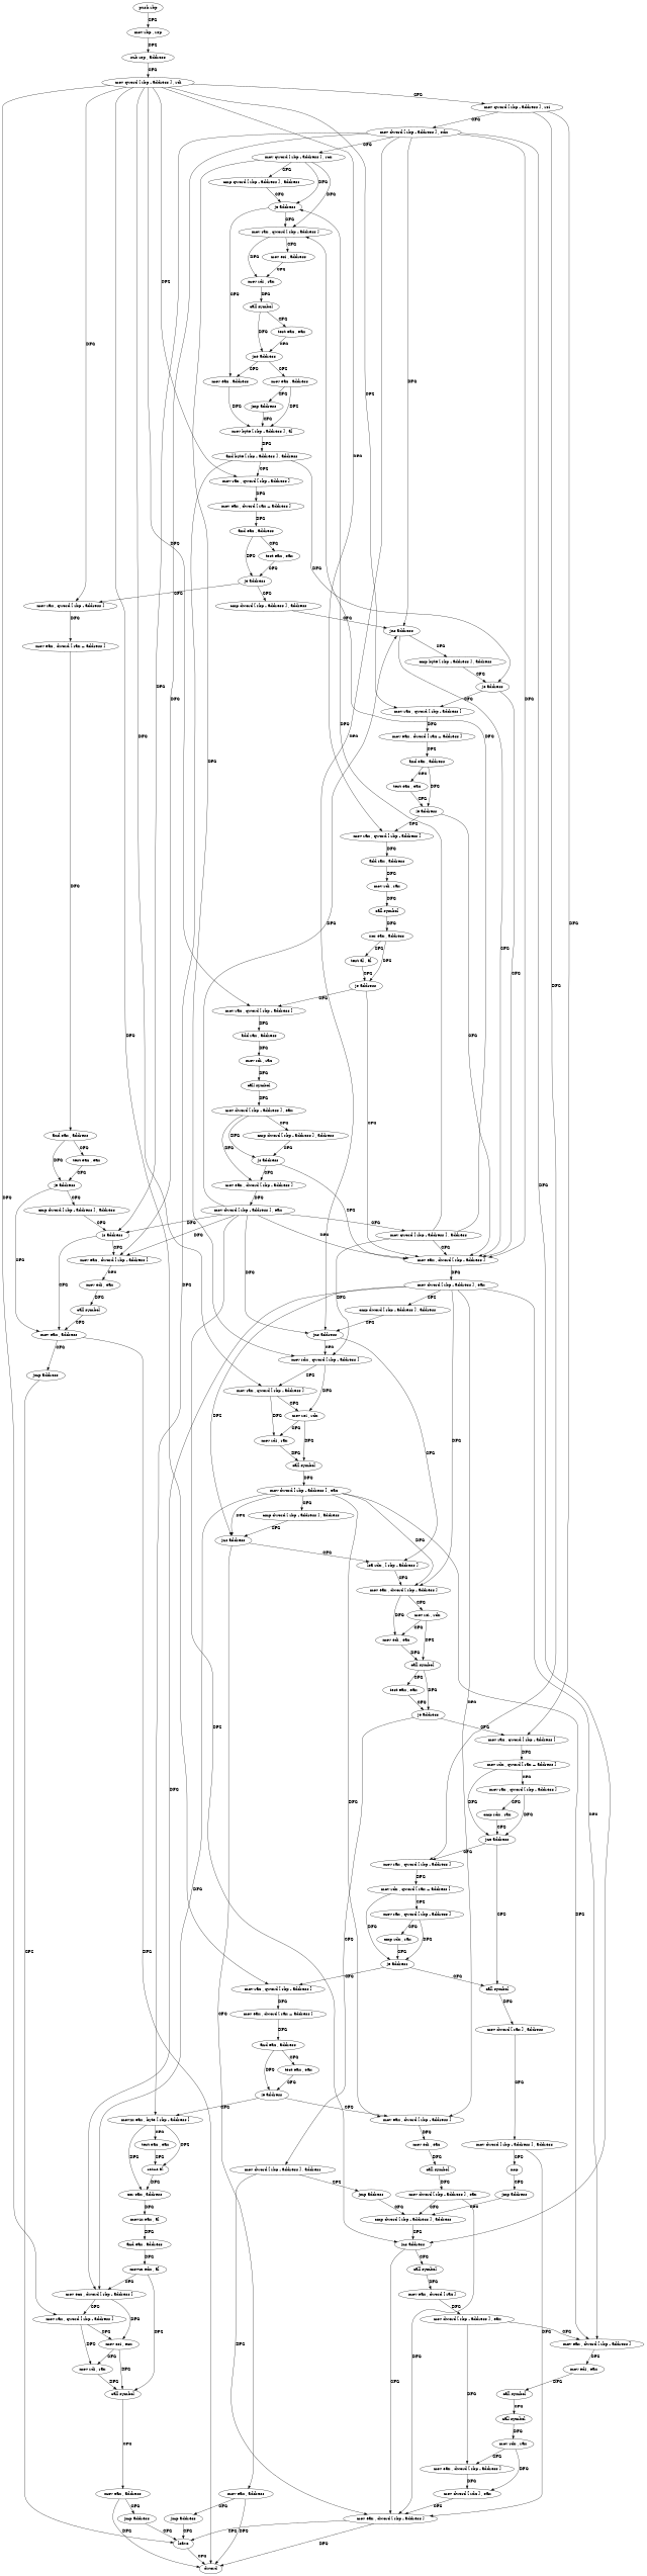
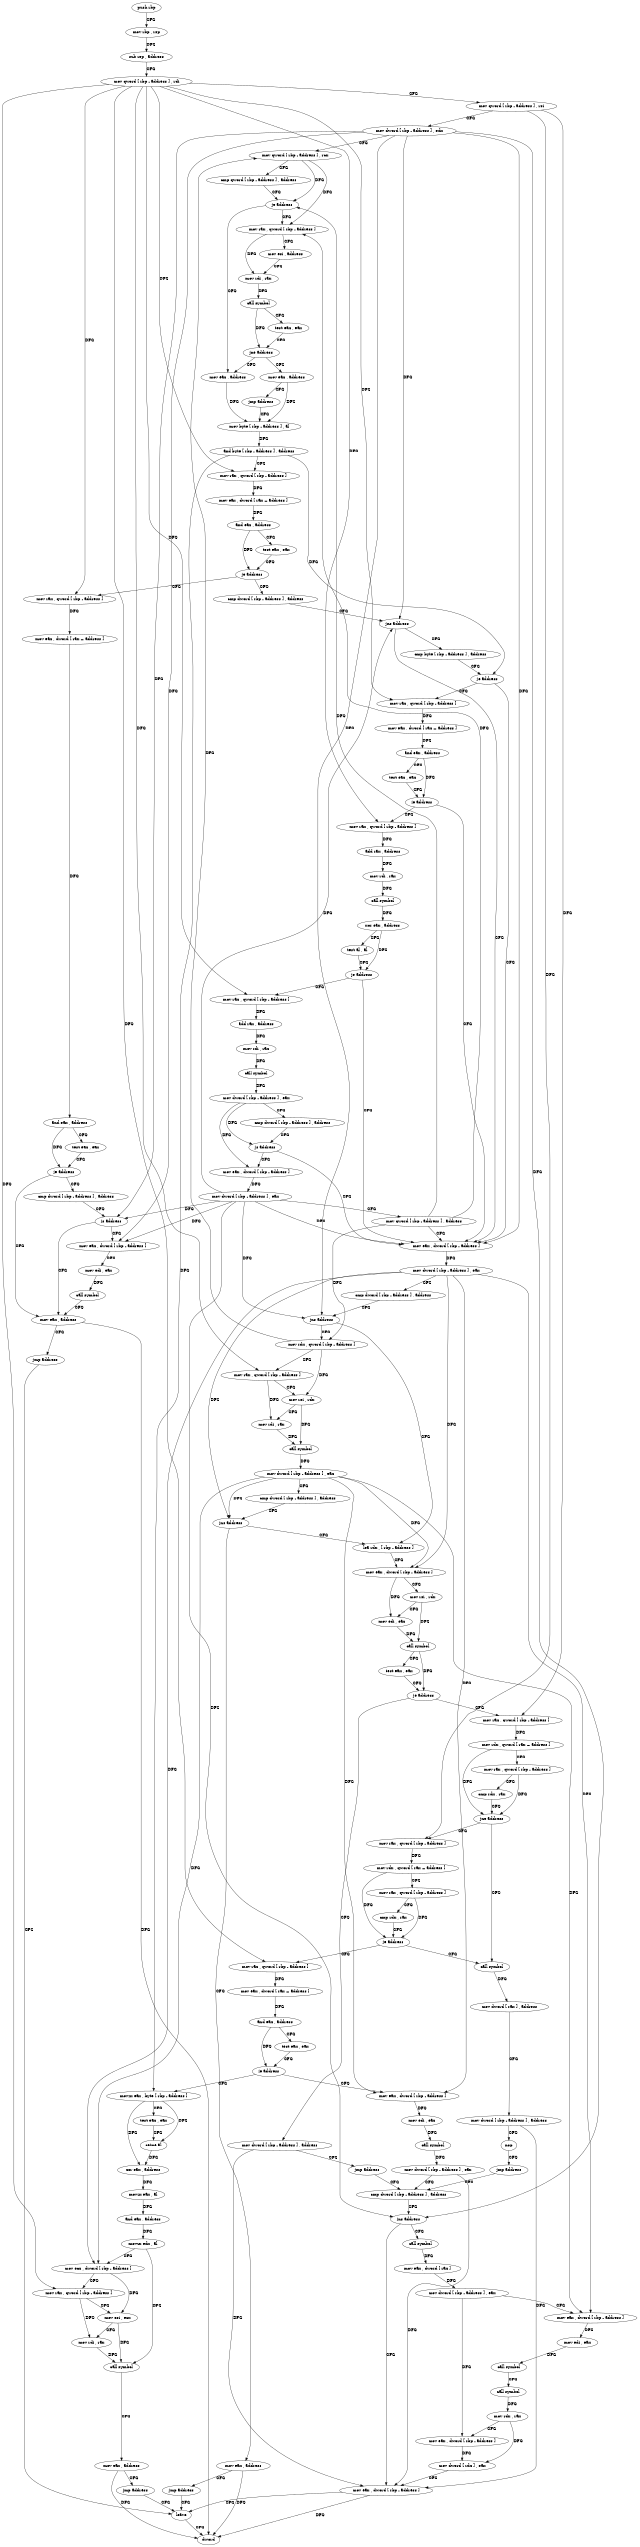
  digraph {
    n1 [label="push rbp"]
    n2 [label="mov rbp , rsp"]
    n3 [label="sub rsp , address"]
    n4 [label="mov qword [ rbp - address ] , rdi"]
    n5 [label="mov qword [ rbp - address ] , rsi"]
    n6 [label="mov rax , qword [ rbp - address ]"]
    n7 [label="mov rax , qword [ rbp - address ]"]
    n8 [label="mov rax , qword [ rbp - address ]"]
    n9 [label="mov rax , qword [ rbp - address ]"]
    n10 [label="mov rax , qword [ rbp - address ]"]
    n11 [label="mov rax , qword [ rbp - address ]"]
    n12 [label="mov rax , qword [ rbp - address ]"]
    n13 [label="mov rax , qword [ rbp - address ]"]
    n14 [label="mov dword [ rbp - address ] , edx"]
    n15 [label="mov rax , qword [ rbp - address ]"]
    n16 [label="mov rax , qword [ rbp - address ]"]
    n17 [label="mov eax , dword [ rax + address ]"]
    n18 [label="mov eax , dword [ rax + address ]"]
    n19 [label="mov eax , dword [ rax + address ]"]
    n20 [label="mov rsi , rdx"]
    n21 [label="mov rdi , rax"]
    n22 [label="add rax , address"]
    n23 [label="add rax , address"]
    n24 [label="mov eax , dword [ rax + address ]"]
    n25 [label="mov esi , ecx"]
    n26 [label="mov rdi , rax"]
    n27 [label="mov qword [ rbp - address ] , rcx"]
    n28 [label="jns address"]
    n29 [label="mov eax , dword [ rbp - address ]"]
    n30 [label="jns address"]
    n31 [label="js address"]
    n32 [label="mov eax , dword [ rbp - address ]"]
    n33 [label="jns address"]
    n34 [label="mov rdx , qword [ rax + address ]"]
    n35 [label="mov rdx , qword [ rax + address ]"]
    n36 [label="cmp qword [ rbp - address ] , address"]
    n37 [label="je address"]
    n38 [label="mov rax , qword [ rbp - address ]"]
    n39 [label="mov rdx , qword [ rbp - address ]"]
    n40 [label="cmp byte [ rbp - address ] , address"]
    n41 [label="mov dword [ rbp - address ] , eax"]
    n42 [label="lea rdx , [ rbp - address ]"]
    n43 [label="mov eax , address"]
    n44 [label="mov edi , eax"]
    n45 [label="mov eax , dword [ rbp - address ]"]
    n46 [label="call symbol"]
    n47 [label="mov eax , address"]
    n48 [label="mov esi , address"]
    n49 [label="mov rdi , rax"]
    n50 [label="mov byte [ rbp - address ] , al"]
    n51 [label="and byte [ rbp - address ] , address"]
    n52 [label="call symbol"]
    n53 [label="je address"]
    n54 [label="movzx eax , byte [ rbp - address ]"]
    n55 [label="test eax , eax"]
    n56 [label="jne address"]
    n57 [label="mov eax , address"]
    n58 [label="jmp address"]
    n59 [label="cmp dword [ rbp - address ] , address"]
    n60 [label="cmp dword [ rbp - address ] , address"]
    n61 [label="mov eax , dword [ rbp - address ]"]
    n62 [label="jns address"]
    n63 [label="mov eax , dword [ rbp - address ]"]
    n64 [label="mov eax , dword [ rbp - address ]"]
    n65 [label="mov ecx , dword [ rbp - address ]"]
    n66 [label="and eax , address"]
    n67 [label="test eax , eax"]
    n68 [label="je address"]
    n69 [label="cmp dword [ rbp - address ] , address"]
    n70 [label="jmp address"]
    n71 [label=dword]
    n72 [label=leave]
    n73 [label="mov rsi , rdx"]
    n74 [label="mov edi , eax"]
    n75 [label="mov eax , address"]
    n76 [label="mov edi , eax"]
    n77 [label="mov edi , eax"]
    n78 [label="call symbol"]
    n79 [label="and eax , address"]
    n80 [label="call symbol"]
    n81 [label="test eax , eax"]
    n82 [label="setne al"]
    n83 [label="xor eax , address"]
    n84 [label="and eax , address"]
    n85 [label="test eax , eax"]
    n86 [label="je address"]
    n87 [label="call symbol"]
    n88 [label="test eax , eax"]
    n89 [label="je address"]
    n90 [label="mov dword [ rbp - address ] , address"]
    n91 [label="jmp address"]
    n92 [label="mov rax , qword [ rbp - address ]"]
    n93 [label="jne address"]
    n94 [label="cmp dword [ rbp - address ] , address"]
    n95 [label="mov dword [ rbp - address ] , eax"]
    n96 [label="cmp dword [ rbp - address ] , address"]
    n97 [label="jmp address"]
    n98 [label="test eax , eax"]
    n99 [label="je address"]
    n100 [label="mov rdi , rax"]
    n101 [label="cmp rdx , rax"]
    n102 [label="call symbol"]
    n103 [label="mov dword [ rax ] , address"]
    n104 [label="mov dword [ rbp - address ] , address"]
    n105 [label="mov rax , qword [ rbp - address ]"]
    n106 [label="je address"]
    n107 [label="call symbol"]
    n108 [label="xor eax , address"]
    n109 [label="test al , al"]
    n110 [label="je address"]
    n111 [label="mov rdi , rax"]
    n112 [label=nop]
    n113 [label="jmp address"]
    n114 [label="cmp rdx , rax"]
    n115 [label="and eax , address"]
    n116 [label="mov eax , dword [ rax ]"]
    n117 [label="mov dword [ rbp - address ] , eax"]
    n118 [label="call symbol"]
    n119 [label="mov dword [ rbp - address ] , eax"]
    n120 [label="cmp dword [ rbp - address ] , address"]
    n121 [label="js address"]
    n122 [label="mov eax , dword [ rbp - address ]"]
    n123 [label="mov dword [ rbp - address ] , eax"]
    n124 [label="mov qword [ rbp - address ] , address"]
    n125 [label="test eax , eax"]
    n126 [label="je address"]
    n127 [label="call symbol"]
    n128 [label="movzx eax , al"]
    n129 [label="mov eax , dword [ rbp - address ]"]
    n130 [label="mov dword [ rdx ] , eax"]
    n131 [label="call symbol"]
    n132 [label="call symbol"]
    n133 [label="mov rdx , rax"]
    n134 [label="mov dword [ rbp - address ] , eax"]
    n135 [label="and eax , address"]
    n136 [label="movzx edx , al"]
    n137 [label="call symbol"]
    n138 [label="mov eax , address"]
    n139 [label="jmp address"]
    n1 -> n2 [label=CFG]
    n2 -> n3 [label=DFG]
    n3 -> n4 [label=CFG]
    n4 -> n5 [label=CFG]
    n4 -> n6 [label=DFG]
    n4 -> n7 [label=DFG]
    n4 -> n8 [label=DFG]
    n4 -> n9 [label=DFG]
    n4 -> n10 [label=DFG]
    n4 -> n11 [label=DFG]
    n4 -> n12 [label=DFG]
    n4 -> n13 [label=DFG]
    n5 -> n14 [label=CFG]
    n5 -> n15 [label=DFG]
    n5 -> n16 [label=DFG]
    n6 -> n17 [label=DFG]
    n7 -> n18 [label=DFG]
    n8 -> n19 [label=DFG]
    n9 -> n20 [label=CFG]
    n9 -> n21 [label=DFG]
    n10 -> n22 [label=DFG]
    n11 -> n23 [label=DFG]
    n12 -> n24 [label=DFG]
    n13 -> n25 [label=CFG]
    n13 -> n26 [label=DFG]
    n14 -> n27 [label=CFG]
    n14 -> n28 [label=DFG]
    n14 -> n29 [label=DFG]
    n14 -> n30 [label=DFG]
    n14 -> n31 [label=DFG]
    n14 -> n32 [label=DFG]
    n14 -> n33 [label=DFG]
    n15 -> n34 [label=DFG]
    n16 -> n35 [label=DFG]
    n17 -> n66 [label=DFG]
    n18 -> n79 [label=DFG]
    n19 -> n84 [label=DFG]
    n20 -> n21 [label=CFG]
    n20 -> n78 [label=DFG]
    n21 -> n78 [label=DFG]
    n22 -> n100 [label=DFG]
    n23 -> n111 [label=DFG]
    n24 -> n115 [label=DFG]
    n25 -> n26 [label=CFG]
    n25 -> n137 [label=DFG]
    n26 -> n137 [label=DFG]
    n27 -> n36 [label=CFG]
    n27 -> n37 [label=DFG]
    n27 -> n38 [label=DFG]
-   n27 -> n39 [label=DFG]
+   n39 -> n27 [label=DFG]
    n28 -> n29 [label=CFG]
    n28 -> n40 [label=CFG]
    n29 -> n41 [label=DFG]
    n30 -> n39 [label=CFG]
    n30 -> n42 [label=CFG]
    n31 -> n32 [label=CFG]
    n31 -> n43 [label=CFG]
    n32 -> n44 [label=DFG]
    n33 -> n45 [label=CFG]
    n33 -> n46 [label=CFG]
    n34 -> n92 [label=CFG]
    n34 -> n93 [label=DFG]
    n35 -> n105 [label=CFG]
    n35 -> n106 [label=DFG]
    n36 -> n37 [label=CFG]
    n37 -> n38 [label=CFG]
    n37 -> n47 [label=CFG]
    n38 -> n48 [label=CFG]
    n38 -> n49 [label=DFG]
    n39 -> n9 [label=CFG]
    n39 -> n20 [label=DFG]
    n40 -> n53 [label=CFG]
    n41 -> n60 [label=CFG]
    n41 -> n61 [label=DFG]
    n41 -> n62 [label=DFG]
    n41 -> n63 [label=DFG]
    n41 -> n64 [label=DFG]
    n41 -> n65 [label=DFG]
    n42 -> n61 [label=CFG]
    n43 -> n70 [label=CFG]
    n43 -> n71 [label=DFG]
    n44 -> n80 [label=DFG]
    n45 -> n71 [label=DFG]
    n45 -> n72 [label=CFG]
    n46 -> n116 [label=DFG]
    n47 -> n50 [label=DFG]
    n48 -> n49 [label=CFG]
    n49 -> n52 [label=DFG]
    n50 -> n51 [label=DFG]
    n51 -> n8 [label=CFG]
    n51 -> n53 [label=DFG]
    n51 -> n54 [label=DFG]
    n52 -> n55 [label=CFG]
    n52 -> n56 [label=DFG]
    n53 -> n7 [label=CFG]
    n53 -> n29 [label=CFG]
    n54 -> n81 [label=CFG]
    n54 -> n82 [label=DFG]
    n54 -> n83 [label=DFG]
    n55 -> n56 [label=CFG]
    n56 -> n47 [label=CFG]
    n56 -> n57 [label=CFG]
    n57 -> n50 [label=DFG]
    n57 -> n58 [label=CFG]
    n58 -> n50 [label=CFG]
    n59 -> n28 [label=CFG]
    n60 -> n30 [label=CFG]
    n61 -> n73 [label=CFG]
    n61 -> n74 [label=DFG]
    n62 -> n42 [label=CFG]
    n62 -> n75 [label=CFG]
    n63 -> n76 [label=DFG]
    n64 -> n77 [label=DFG]
    n65 -> n13 [label=CFG]
    n65 -> n25 [label=DFG]
    n66 -> n67 [label=CFG]
    n66 -> n68 [label=DFG]
    n67 -> n68 [label=CFG]
    n68 -> n43 [label=CFG]
    n68 -> n69 [label=CFG]
    n69 -> n31 [label=CFG]
    n70 -> n72 [label=CFG]
    n72 -> n71 [label=CFG]
    n73 -> n74 [label=CFG]
    n73 -> n87 [label=DFG]
    n74 -> n87 [label=DFG]
    n75 -> n71 [label=DFG]
    n75 -> n97 [label=CFG]
    n76 -> n127 [label=DFG]
    n77 -> n131 [label=DFG]
    n78 -> n95 [label=DFG]
    n79 -> n98 [label=CFG]
    n79 -> n99 [label=DFG]
    n80 -> n43 [label=CFG]
    n81 -> n82 [label=CFG]
    n82 -> n83 [label=DFG]
    n83 -> n128 [label=DFG]
    n84 -> n85 [label=CFG]
    n84 -> n86 [label=DFG]
    n85 -> n86 [label=CFG]
    n86 -> n6 [label=CFG]
    n86 -> n59 [label=CFG]
    n87 -> n88 [label=CFG]
    n87 -> n89 [label=DFG]
    n88 -> n89 [label=CFG]
    n89 -> n15 [label=CFG]
    n89 -> n90 [label=CFG]
    n90 -> n45 [label=DFG]
    n90 -> n91 [label=CFG]
    n91 -> n94 [label=CFG]
    n92 -> n93 [label=DFG]
    n92 -> n101 [label=CFG]
    n93 -> n16 [label=CFG]
    n93 -> n102 [label=CFG]
    n94 -> n33 [label=CFG]
    n95 -> n61 [label=DFG]
    n95 -> n62 [label=DFG]
    n95 -> n63 [label=DFG]
    n95 -> n64 [label=DFG]
    n95 -> n65 [label=DFG]
    n95 -> n96 [label=CFG]
    n96 -> n62 [label=CFG]
    n97 -> n72 [label=CFG]
    n98 -> n99 [label=CFG]
    n99 -> n10 [label=CFG]
    n99 -> n29 [label=CFG]
    n100 -> n107 [label=DFG]
    n101 -> n93 [label=CFG]
    n102 -> n103 [label=DFG]
    n103 -> n104 [label=CFG]
    n104 -> n45 [label=DFG]
    n104 -> n112 [label=CFG]
    n105 -> n106 [label=DFG]
    n105 -> n114 [label=CFG]
    n106 -> n12 [label=CFG]
    n106 -> n102 [label=CFG]
    n107 -> n108 [label=DFG]
    n108 -> n109 [label=CFG]
    n108 -> n110 [label=DFG]
    n109 -> n110 [label=CFG]
    n110 -> n11 [label=CFG]
    n110 -> n29 [label=CFG]
    n111 -> n118 [label=DFG]
    n112 -> n113 [label=CFG]
    n113 -> n94 [label=CFG]
    n114 -> n106 [label=CFG]
    n115 -> n125 [label=CFG]
    n115 -> n126 [label=DFG]
    n116 -> n117 [label=DFG]
    n117 -> n64 [label=CFG]
    n117 -> n129 [label=DFG]
    n118 -> n119 [label=DFG]
    n119 -> n120 [label=CFG]
    n119 -> n121 [label=DFG]
    n119 -> n122 [label=DFG]
    n120 -> n121 [label=CFG]
    n121 -> n29 [label=CFG]
    n121 -> n122 [label=CFG]
    n122 -> n123 [label=DFG]
    n123 -> n28 [label=DFG]
    n123 -> n29 [label=DFG]
    n123 -> n30 [label=DFG]
    n123 -> n31 [label=DFG]
    n123 -> n32 [label=DFG]
    n123 -> n33 [label=DFG]
    n123 -> n124 [label=CFG]
    n124 -> n29 [label=CFG]
    n124 -> n37 [label=DFG]
    n124 -> n38 [label=DFG]
    n124 -> n39 [label=DFG]
    n125 -> n126 [label=CFG]
    n126 -> n54 [label=CFG]
    n126 -> n63 [label=CFG]
    n127 -> n134 [label=DFG]
    n128 -> n135 [label=DFG]
    n129 -> n130 [label=DFG]
    n130 -> n45 [label=CFG]
    n131 -> n132 [label=CFG]
    n132 -> n133 [label=DFG]
    n133 -> n129 [label=CFG]
    n133 -> n130 [label=DFG]
    n134 -> n45 [label=DFG]
    n134 -> n94 [label=CFG]
    n135 -> n136 [label=DFG]
    n136 -> n65 [label=CFG]
    n136 -> n137 [label=DFG]
    n137 -> n138 [label=CFG]
    n138 -> n71 [label=DFG]
    n138 -> n139 [label=CFG]
    n139 -> n72 [label=CFG]
  }
